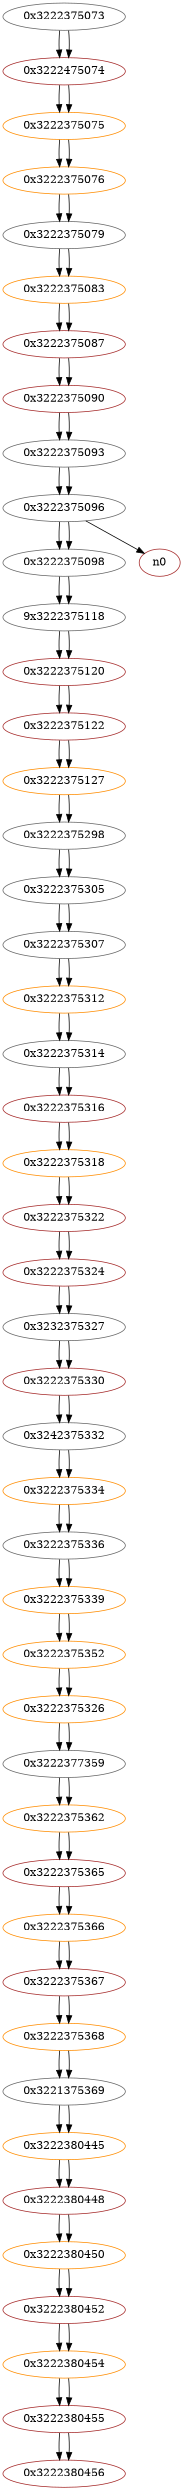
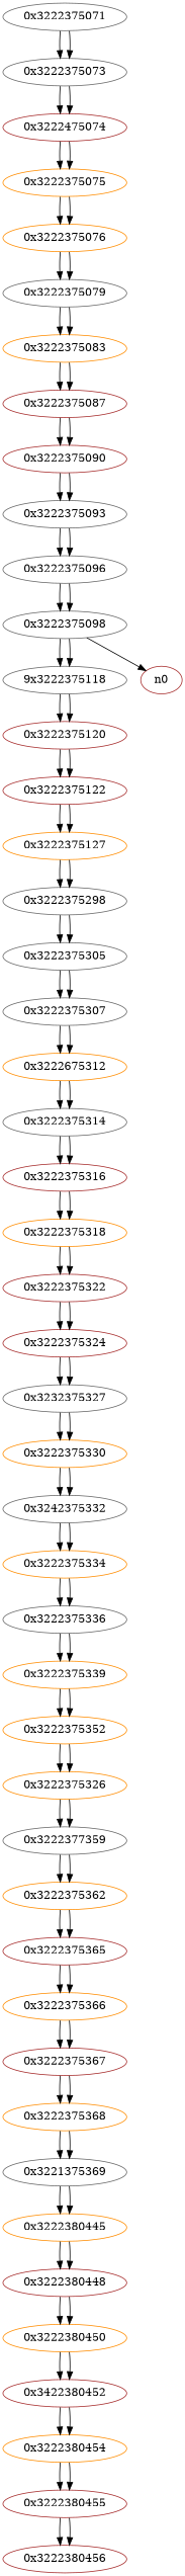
  digraph {
    node [color=darkorange]
+   n2 [color=gray40 label="0x3222375071"]
    n3 [color=gray40 label="0x3222375073"]
    n4 [color=brown label="0x3222475074"]
    n5 [label="0x3222375075"]
    n6 [label="0x3222375076"]
    n7 [color=gray40 label="0x3222375079"]
    n8 [label="0x3222375083"]
    n9 [color=brown label="0x3222375087"]
    n10 [color=brown label="0x3222375090"]
    n11 [color=gray40 label="0x3222375093"]
    n12 [color=gray40 label="0x3222375096"]
    n13 [color=gray40 label="0x3222375098"]
    n14 [color=gray40 label="9x3222375118"]
    n0 [color=brown]
    n15 [color=brown label="0x3222375120"]
    n16 [color=brown label="0x3222375122"]
    n17 [label="0x3222375127"]
    n18 [color=gray40 label="0x3222375298"]
    n19 [color=gray40 label="0x3222375305"]
    n20 [color=gray40 label="0x3222375307"]
-   n21 [label="0x3222375312"]
+   n21 [label="0x3222675312"]
    n22 [color=gray40 label="0x3222375314"]
    n23 [color=brown label="0x3222375316"]
    n24 [label="0x3222375318"]
    n25 [color=brown label="0x3222375322"]
    n26 [color=brown label="0x3222375324"]
    n27 [color=gray40 label="0x3232375327"]
-   n28 [color=brown label="0x3222375330"]
+   n28 [label="0x3222375330"]
    n29 [color=gray40 label="0x3242375332"]
    n30 [label="0x3222375334"]
    n31 [color=gray40 label="0x3222375336"]
    n32 [label="0x3222375339"]
    n33 [label="0x3222375352"]
    n34 [label="0x3222375326"]
    n35 [color=gray40 label="0x3222377359"]
    n36 [label="0x3222375362"]
    n37 [color=brown label="0x3222375365"]
    n38 [label="0x3222375366"]
    n39 [color=brown label="0x3222375367"]
    n40 [label="0x3222375368"]
    n41 [color=gray40 label="0x3221375369"]
    n42 [label="0x3222380445"]
    n43 [color=brown label="0x3222380448"]
    n44 [label="0x3222380450"]
-   n45 [color=brown label="0x3222380452"]
+   n45 [color=brown label="0x3422380452"]
    n46 [label="0x3222380454"]
    n47 [color=brown label="0x3222380455"]
    n48 [color=brown label="0x3222380456"]
+   n2 -> n3
+   n2 -> n3
    n3 -> n4
    n3 -> n4
    n4 -> n5
    n4 -> n5
    n5 -> n6
    n5 -> n6
    n6 -> n7
    n6 -> n7
    n7 -> n8
    n7 -> n8
    n8 -> n9
    n8 -> n9
    n9 -> n10
    n9 -> n10
    n10 -> n11
    n10 -> n11
    n11 -> n12
    n11 -> n12
    n12 -> n13
    n12 -> n13
    n13 -> n14
    n13 -> n14
-   n12 -> n0
+   n13 -> n0
    n14 -> n15
    n14 -> n15
    n15 -> n16
    n15 -> n16
    n16 -> n17
    n16 -> n17
    n17 -> n18
    n17 -> n18
    n18 -> n19
    n18 -> n19
    n19 -> n20
    n19 -> n20
    n20 -> n21
    n20 -> n21
    n21 -> n22
    n21 -> n22
    n22 -> n23
    n22 -> n23
    n23 -> n24
    n23 -> n24
    n24 -> n25
    n24 -> n25
    n25 -> n26
    n25 -> n26
    n26 -> n27
    n26 -> n27
    n27 -> n28
    n27 -> n28
    n28 -> n29
    n28 -> n29
    n29 -> n30
    n29 -> n30
    n30 -> n31
    n30 -> n31
    n31 -> n32
    n31 -> n32
    n32 -> n33
    n32 -> n33
    n33 -> n34
    n33 -> n34
    n34 -> n35
    n34 -> n35
    n35 -> n36
    n35 -> n36
    n36 -> n37
    n36 -> n37
    n37 -> n38
    n37 -> n38
    n38 -> n39
    n38 -> n39
    n39 -> n40
    n39 -> n40
    n40 -> n41
    n40 -> n41
    n41 -> n42
    n41 -> n42
    n42 -> n43
    n42 -> n43
    n43 -> n44
    n43 -> n44
    n44 -> n45
    n44 -> n45
    n45 -> n46
    n45 -> n46
    n46 -> n47
    n46 -> n47
    n47 -> n48
    n47 -> n48
  }
